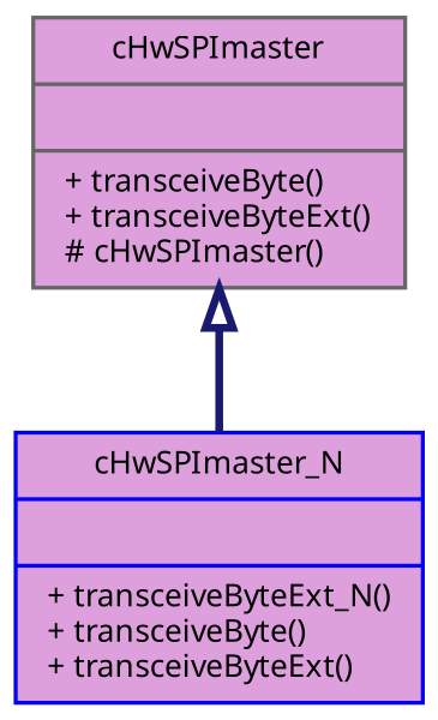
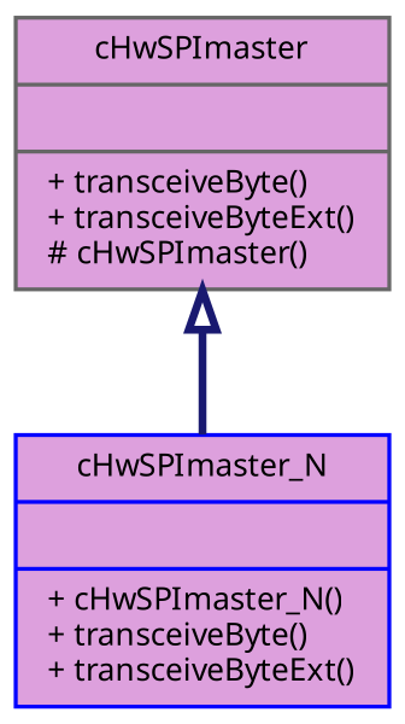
  digraph {
    node [fillcolor=plum fontname=Sans fontsize=8 shape=record style=filled]
-   n1 [color=blue fontcolor=black height=0.2 label="{cHwSPImaster_N\n||+ transceiveByteExt_N()\l+ transceiveByte()\l+ transceiveByteExt()\l}" width=0.4]
+   n1 [color=blue fontcolor=black height=0.2 label="{cHwSPImaster_N\n||+ cHwSPImaster_N()\l+ transceiveByte()\l+ transceiveByteExt()\l}" width=0.4]
    n2 [color=gray40 height=0.2 label="{cHwSPImaster\n||+ transceiveByte()\l+ transceiveByteExt()\l# cHwSPImaster()\l}" width=0.4]
    n2 -> n1 [arrowtail=onormal color=midnightblue dir=back fontname=Sans fontsize=8 labelfontname=Sans labelfontsize=8 style=bold]
  }
